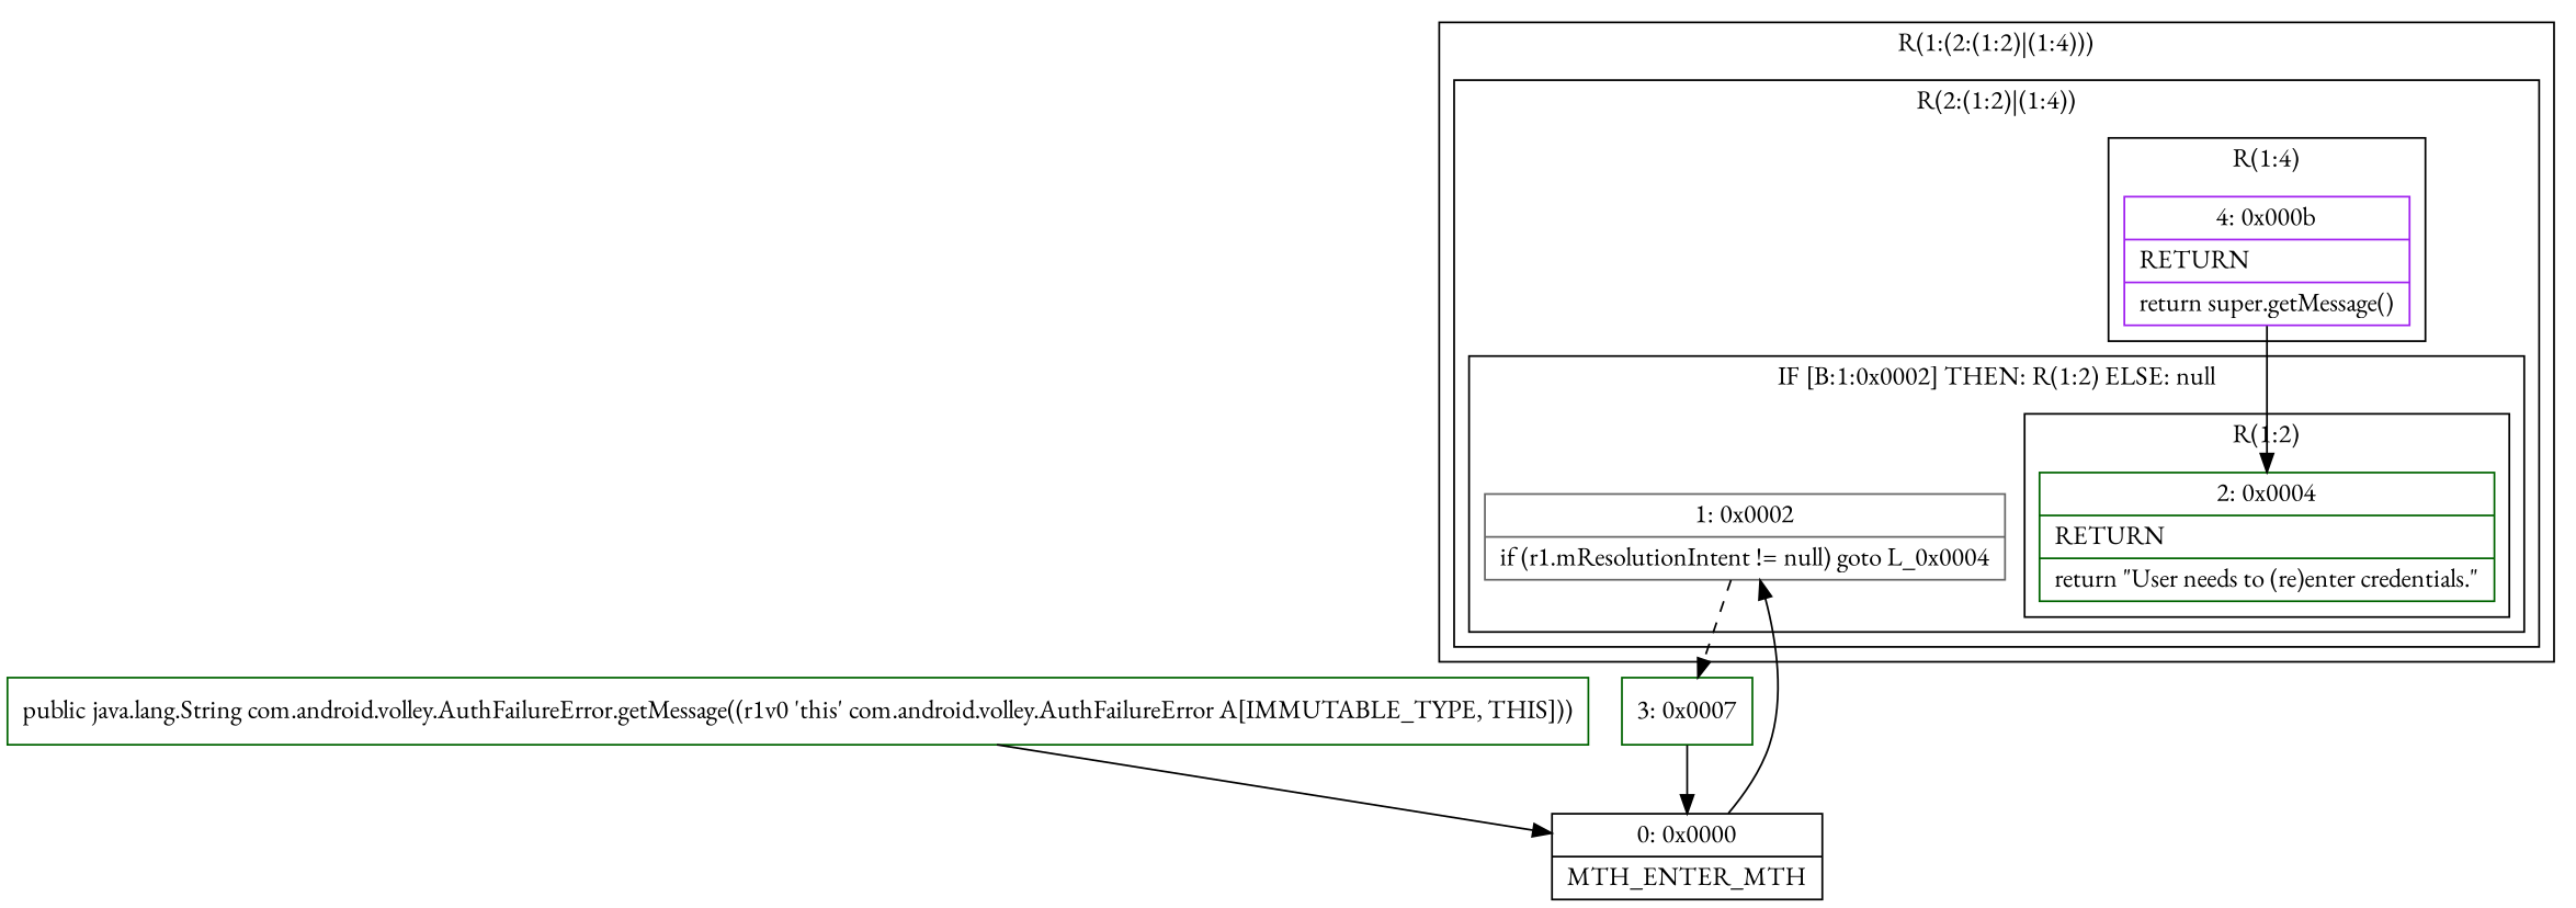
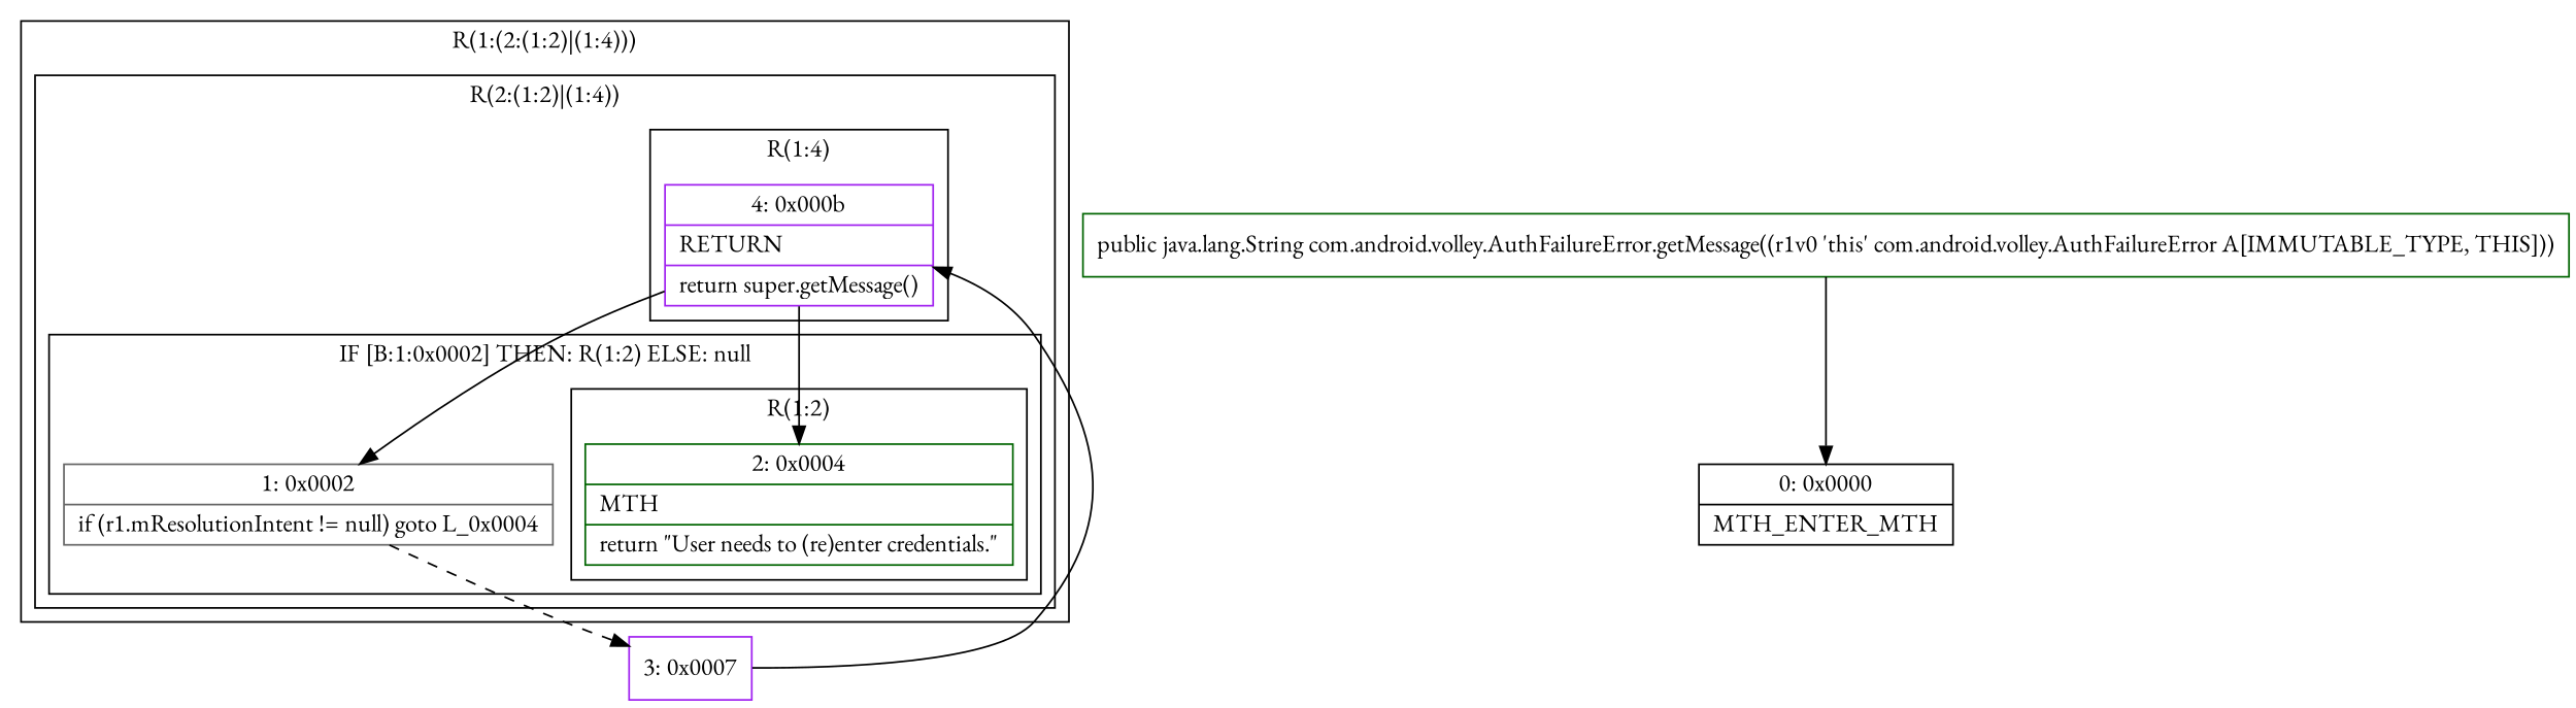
  digraph {
    fontname="EB Garamond"
    node [color=darkgreen fontname="EB Garamond" shape=record]
    edge [fontname="EB Garamond"]
-   n1 [label="{2\:\ 0x0004|RETURN\l|return \"User needs to (re)enter credentials.\"\l}"]
+   n1 [label="{2\:\ 0x0004|MTH\l|return \"User needs to (re)enter credentials.\"\l}"]
    n2 [color=gray40 label="{1\:\ 0x0002|if (r1.mResolutionIntent != null) goto L_0x0004\l}"]
    n3 [color=purple label="{4\:\ 0x000b|RETURN\l|return super.getMessage()\l}"]
-   n4 [label="{3\:\ 0x0007}"]
+   n4 [color=purple label="{3\:\ 0x0007}"]
    n5 [color=black label="{0\:\ 0x0000|MTH_ENTER_MTH\l}"]
    n6 [label="{public java.lang.String com.android.volley.AuthFailureError.getMessage((r1v0 'this' com.android.volley.AuthFailureError A[IMMUTABLE_TYPE, THIS])) }"]
    subgraph cluster_1 {
      label="R(1:(2:(1:2)|(1:4)))"
      subgraph cluster_2 {
        label="R(2:(1:2)|(1:4))"
        subgraph cluster_3 {
          label="IF [B:1:0x0002] THEN: R(1:2) ELSE: null"
          n2
          subgraph cluster_4 {
            label="R(1:2)"
            n1
          }
        }
        subgraph cluster_5 {
          label="R(1:4)"
          n3
        }
      }
    }
    n2 -> n4 [style=dashed]
    n3 -> n1
-   n4 -> n5
-   n5 -> n2
+   n4 -> n3
+   n3 -> n2
    n6 -> n5
  }
